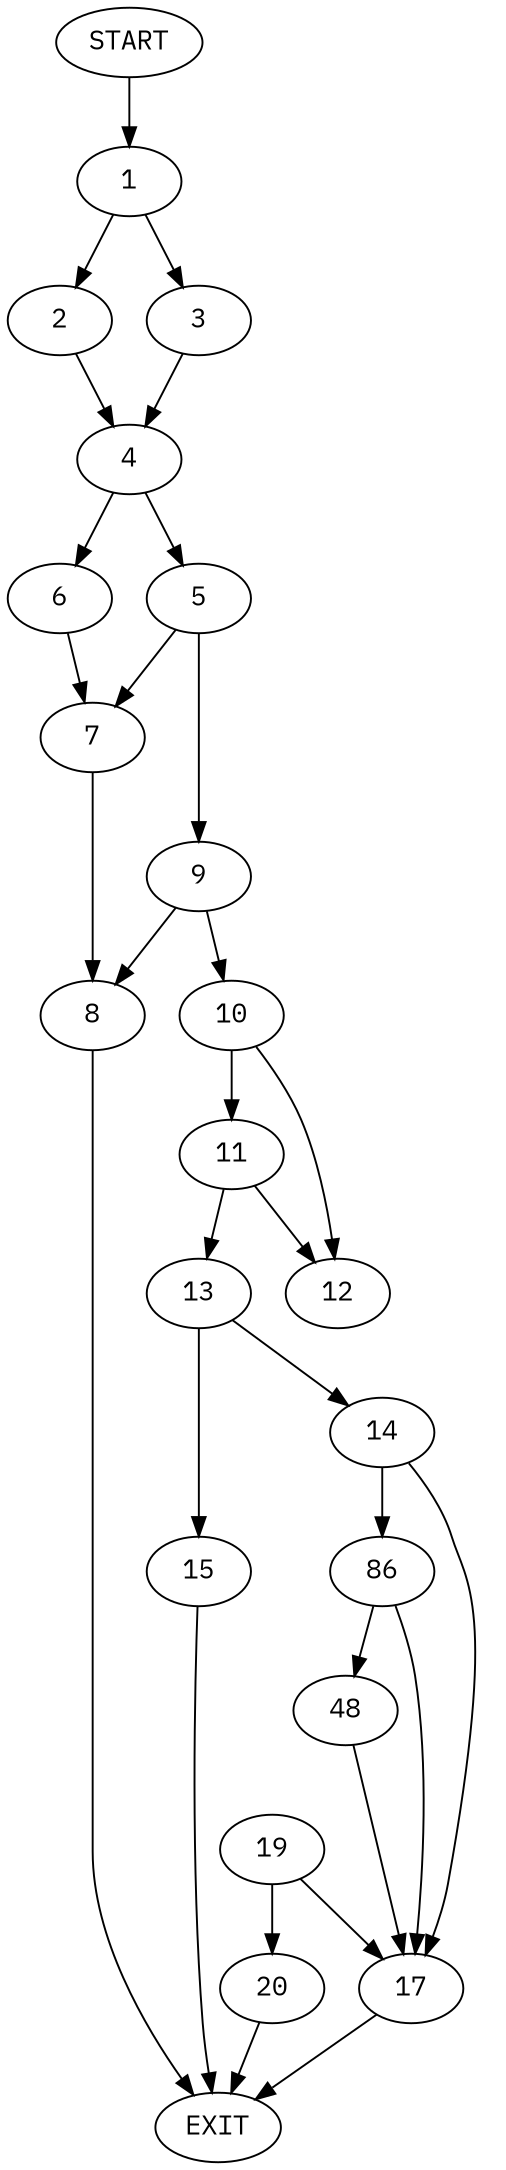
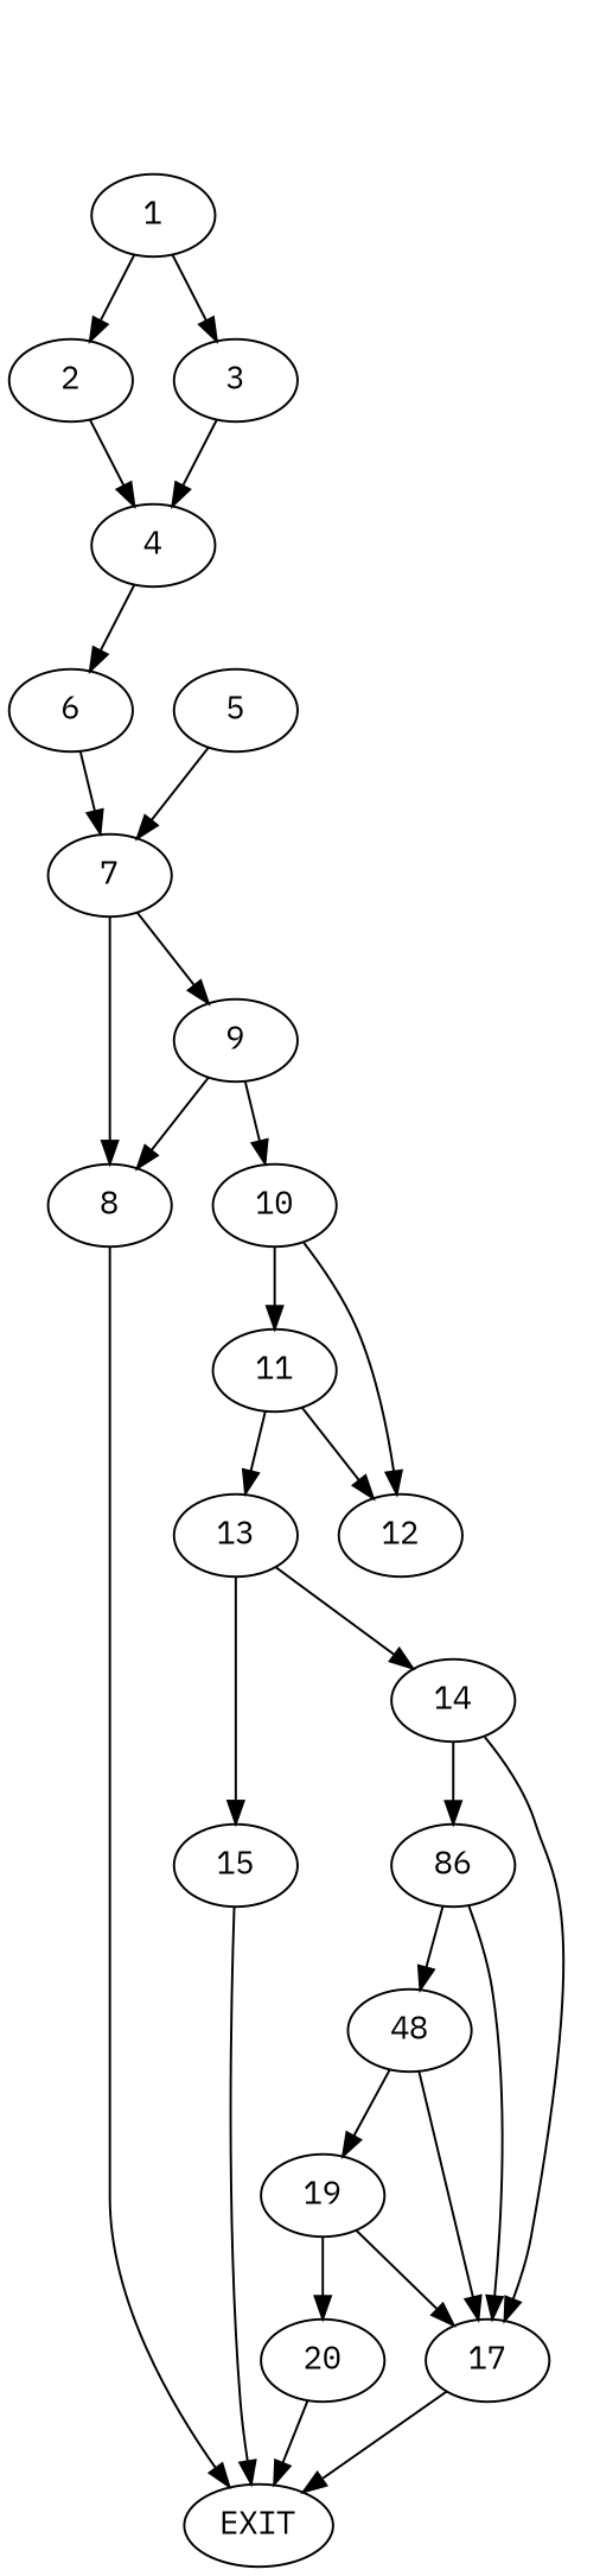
  digraph {
    fontname="IBM Plex Mono"
    node [fontname="IBM Plex Mono"]
    edge [fontname="IBM Plex Mono"]
-   n1 [label=START]
    1
    2
    3
    n5 [label=EXIT]
    4
    5
    6
    7
    8
    9
    10
    11
    12
    13
    14
    15
    n18 [label=86]
    17
    n20 [label=48]
    19
    20
-   n1 -> 1
    1 -> 2
    1 -> 3
    2 -> 4
    3 -> 4
-   4 -> 5
    4 -> 6
    5 -> 7
    6 -> 7
    7 -> 8
-   5 -> 9
+   7 -> 9
    8 -> n5
    9 -> 8
    9 -> 10
    10 -> 11
    10 -> 12
    11 -> 12
    11 -> 13
    13 -> 14
    13 -> 15
    14 -> n18
    14 -> 17
    15 -> n5
    n18 -> 17
    n18 -> n20
    17 -> n5
    n20 -> 17
+   n20 -> 19
    19 -> 17
    19 -> 20
    20 -> n5
  }
